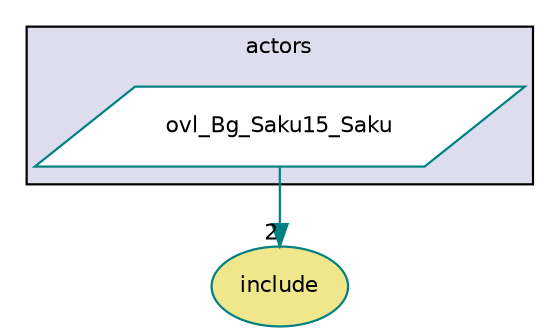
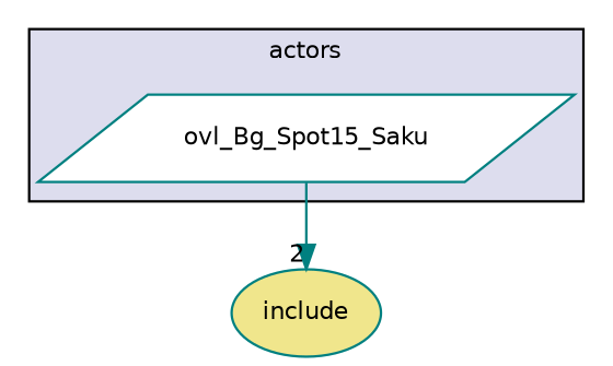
  digraph {
    compound=true
    node [fontname=Helvetica fontsize=10 style=filled color=teal]
-   n1 [fillcolor=white label=ovl_Bg_Saku15_Saku pencolor=black shape=parallelogram]
+   n1 [fillcolor=white label=ovl_Bg_Spot15_Saku pencolor=black shape=parallelogram]
    n2 [fillcolor=khaki label=include shape=ellipse]
    subgraph cluster_1 {
      bgcolor="#ddddee"
      fontname=Helvetica
      fontsize=10
      label=actors
      pencolor=black
      n1
    }
    n1 -> n2 [headlabel=2 labeldistance=1.5 labelfontname=Helvetica labelfontsize=10 color=teal]
  }
